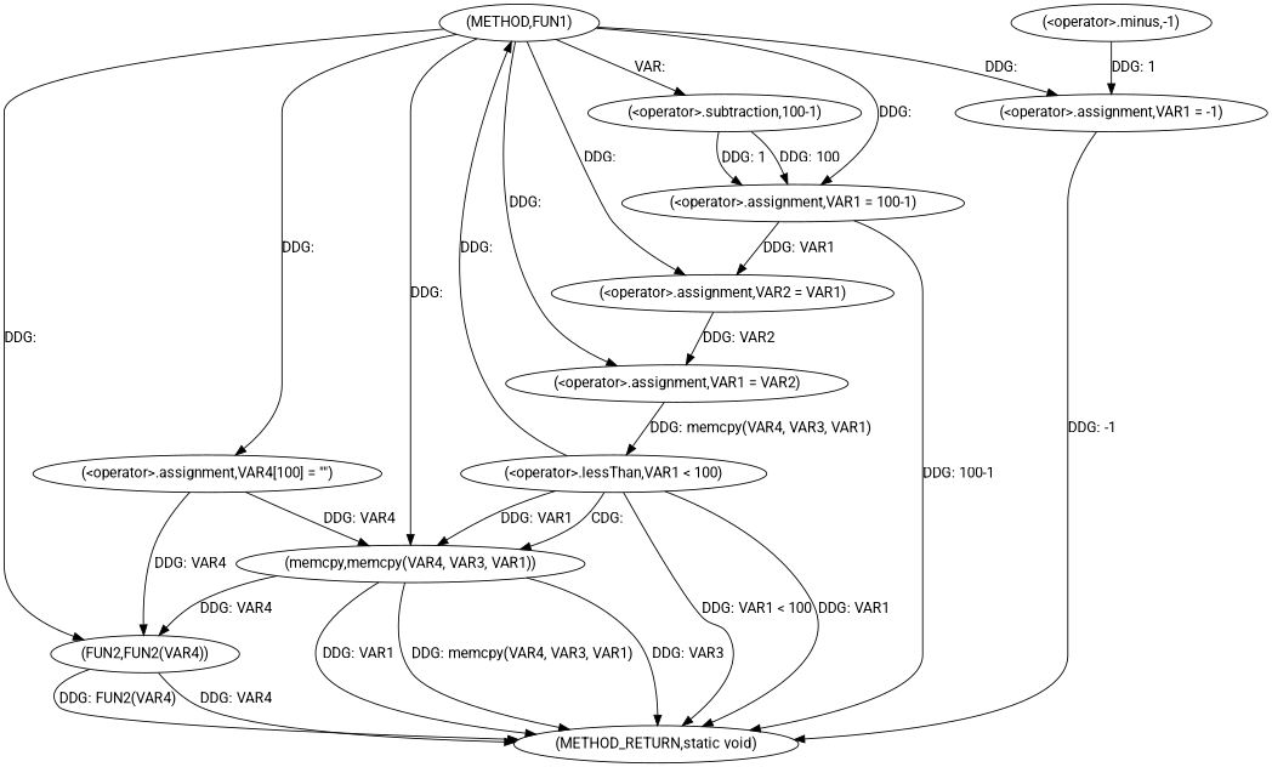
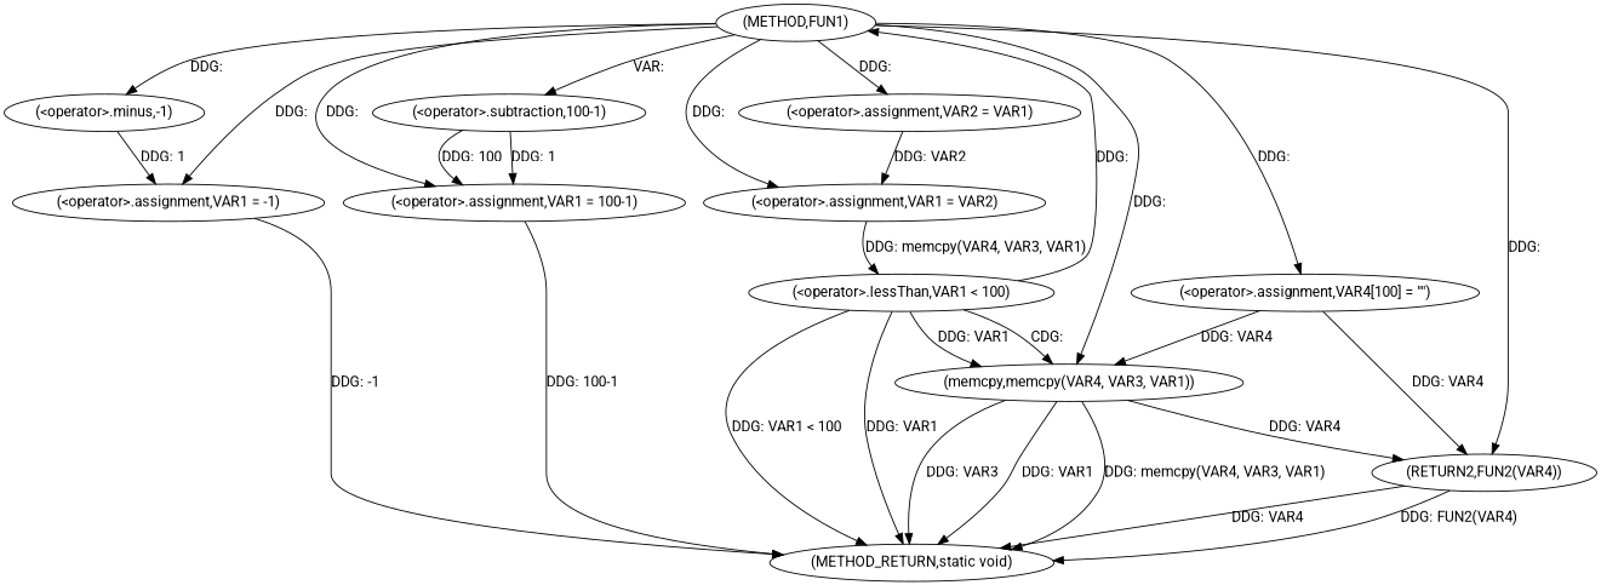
  digraph {
    fontname=Roboto
    node [fontname=Roboto]
    edge [fontname=Roboto]
    n1 [label="(METHOD,FUN1)"]
    n2 [label="(<operator>.assignment,VAR1 = -1)"]
    n3 [label="(<operator>.minus,-1)"]
    n4 [label="(<operator>.assignment,VAR1 = 100-1)"]
    n5 [label="(<operator>.subtraction,100-1)"]
    n6 [label="(<operator>.assignment,VAR2 = VAR1)"]
    n7 [label="(<operator>.assignment,VAR1 = VAR2)"]
    n8 [label="(<operator>.assignment,VAR4[100] = \"\")"]
    n9 [label="(memcpy,memcpy(VAR4, VAR3, VAR1))"]
-   n10 [label="(FUN2,FUN2(VAR4))"]
+   n10 [label="(RETURN2,FUN2(VAR4))"]
    n11 [label="(METHOD_RETURN,static void)"]
    n12 [label="(<operator>.lessThan,VAR1 < 100)"]
    n1 -> n2 [label="DDG: "]
+   n1 -> n3 [label="DDG: "]
    n1 -> n4 [label="DDG: "]
    n1 -> n5 [label="VAR: "]
    n1 -> n6 [label="DDG: "]
    n1 -> n7 [label="DDG: "]
    n1 -> n8 [label="DDG: "]
    n1 -> n9 [label="DDG: "]
    n1 -> n10 [label="DDG: "]
    n2 -> n11 [label="DDG: -1"]
    n3 -> n2 [label="DDG: 1"]
-   n4 -> n6 [label="DDG: VAR1"]
    n4 -> n11 [label="DDG: 100-1"]
    n5 -> n4 [label="DDG: 100"]
    n5 -> n4 [label="DDG: 1"]
    n6 -> n7 [label="DDG: VAR2"]
    n7 -> n12 [label="DDG: memcpy(VAR4, VAR3, VAR1)"]
    n8 -> n9 [label="DDG: VAR4"]
    n8 -> n10 [label="DDG: VAR4"]
    n9 -> n10 [label="DDG: VAR4"]
    n9 -> n11 [label="DDG: memcpy(VAR4, VAR3, VAR1)"]
    n9 -> n11 [label="DDG: VAR3"]
    n9 -> n11 [label="DDG: VAR1"]
    n10 -> n11 [label="DDG: FUN2(VAR4)"]
    n10 -> n11 [label="DDG: VAR4"]
    n12 -> n1 [label="DDG: "]
    n12 -> n9 [label="DDG: VAR1"]
    n12 -> n9 [label="CDG: "]
    n12 -> n11 [label="DDG: VAR1 < 100"]
    n12 -> n11 [label="DDG: VAR1"]
  }
